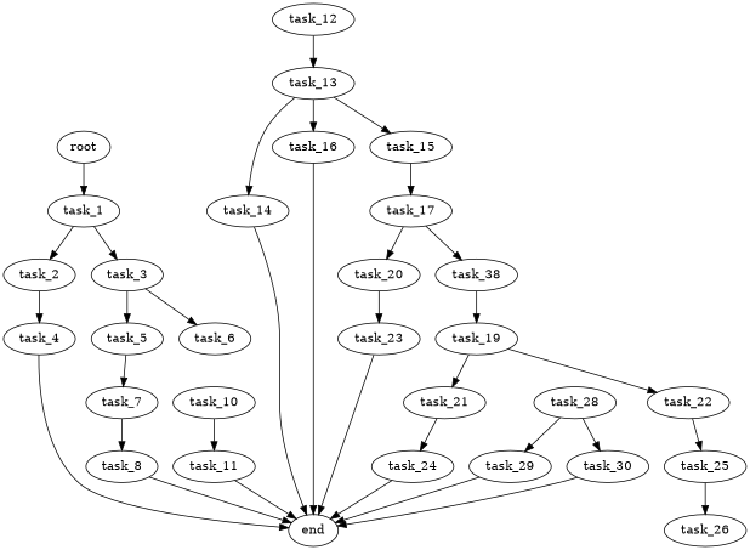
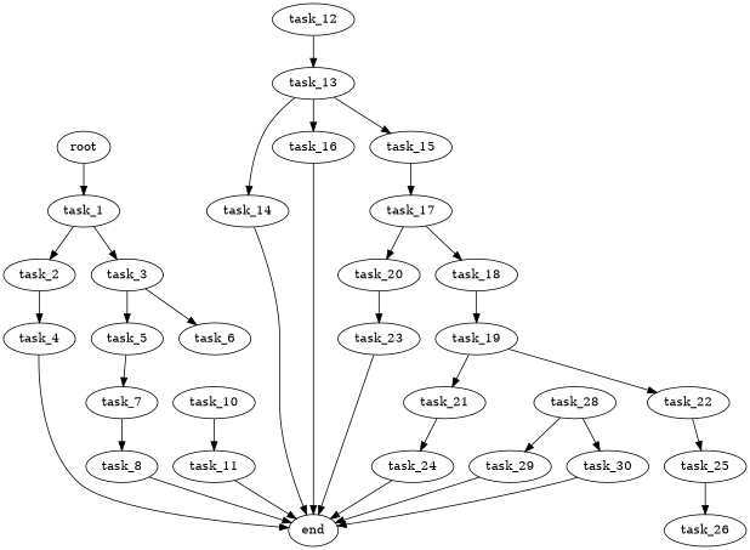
  digraph {
    root
    task_1
    task_2
    task_3
    task_4
    task_5
    task_6
    end
    task_7
    task_8
    task_10
    task_11
    task_12
    task_13
    task_14
    task_15
    task_16
    task_17
-   task_18 [label=task_38]
+   task_18
    task_20
    task_19
    task_23
    task_21
    task_22
    task_24
    task_25
    task_26
    task_28
    task_29
    task_30
    root -> task_1
    task_1 -> task_2
    task_1 -> task_3
    task_2 -> task_4
    task_3 -> task_5
    task_3 -> task_6
    task_4 -> end
    task_5 -> task_7
    task_7 -> task_8
    task_8 -> end
    task_10 -> task_11
    task_11 -> end
    task_12 -> task_13
    task_13 -> task_14
    task_13 -> task_15
    task_13 -> task_16
    task_14 -> end
    task_15 -> task_17
    task_16 -> end
    task_17 -> task_18
    task_17 -> task_20
    task_18 -> task_19
    task_20 -> task_23
    task_19 -> task_21
    task_19 -> task_22
    task_23 -> end
    task_21 -> task_24
    task_22 -> task_25
    task_24 -> end
    task_25 -> task_26
    task_28 -> task_29
    task_28 -> task_30
    task_29 -> end
    task_30 -> end
  }
